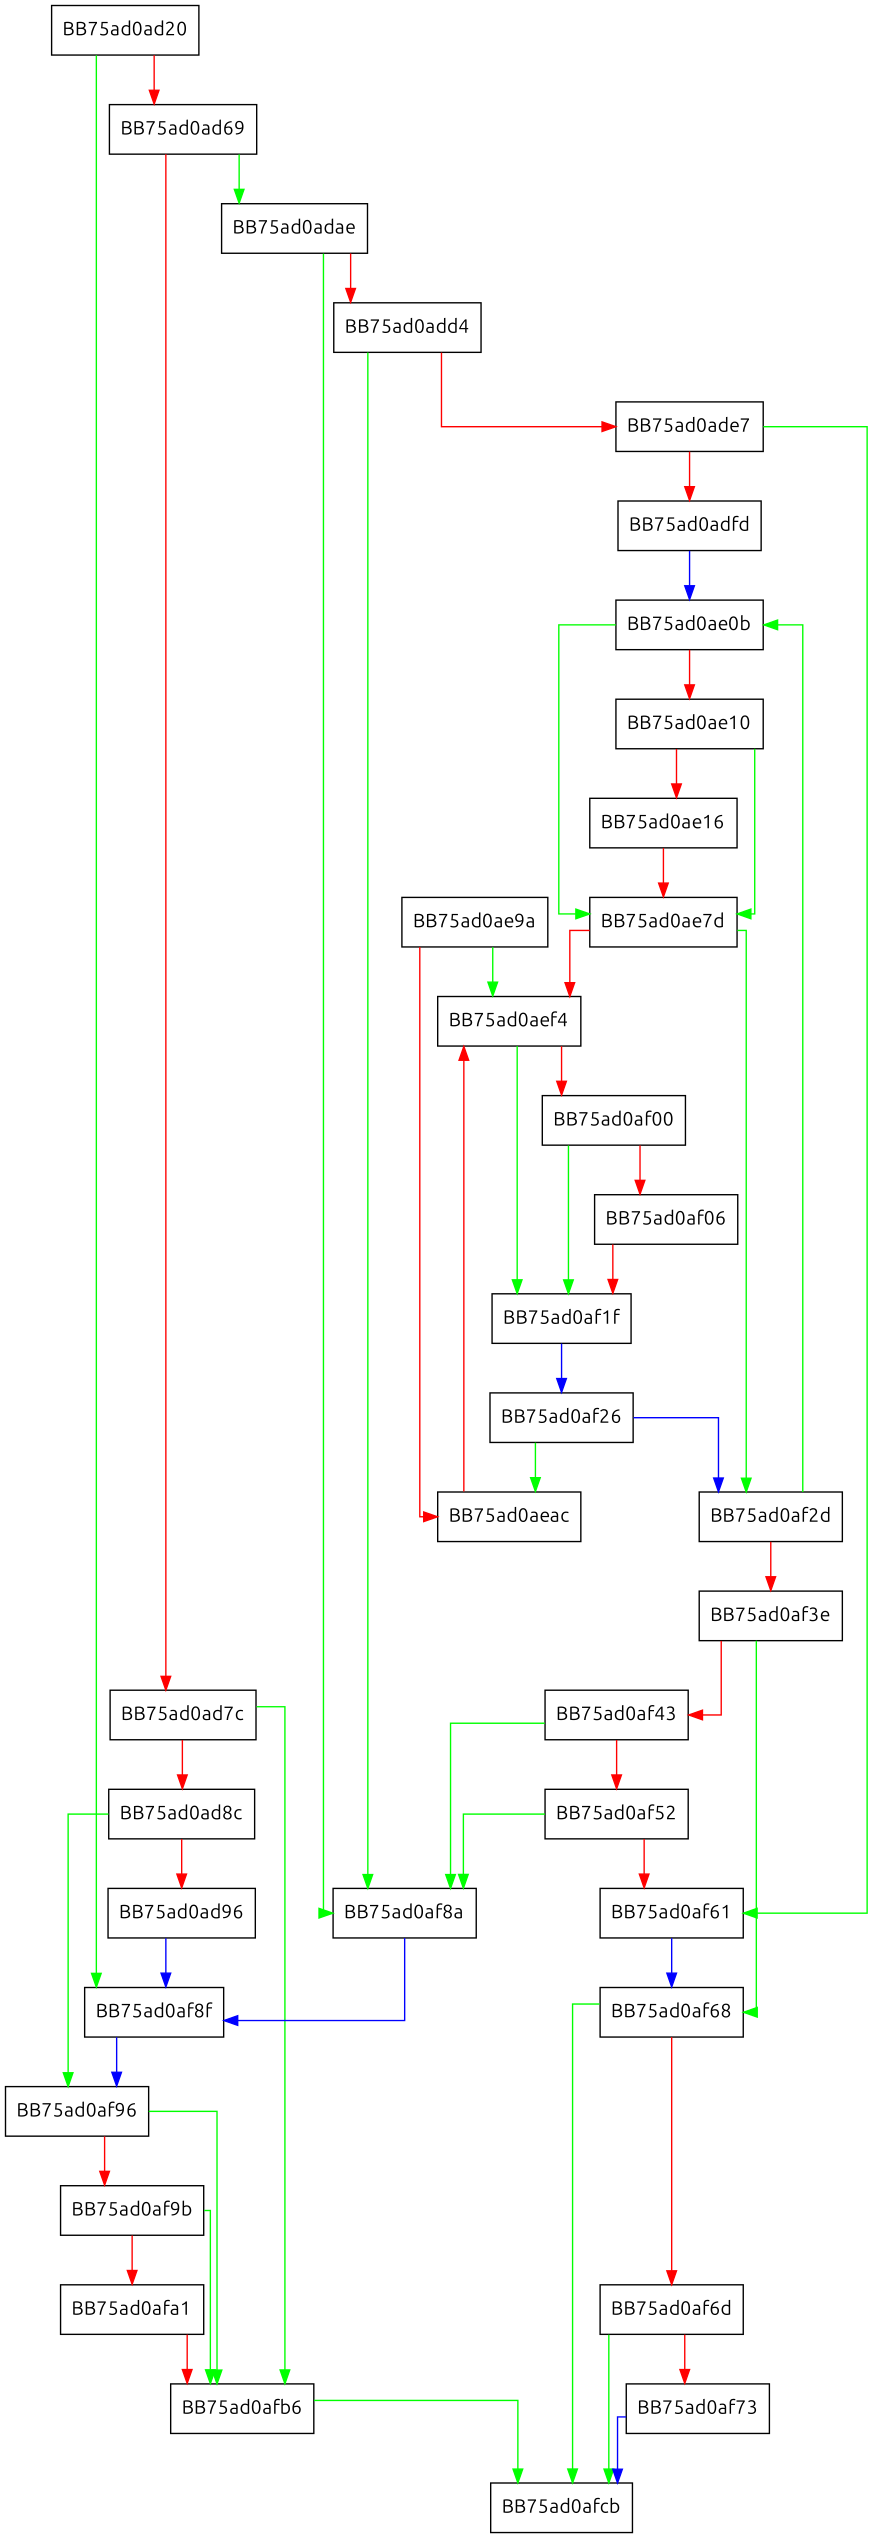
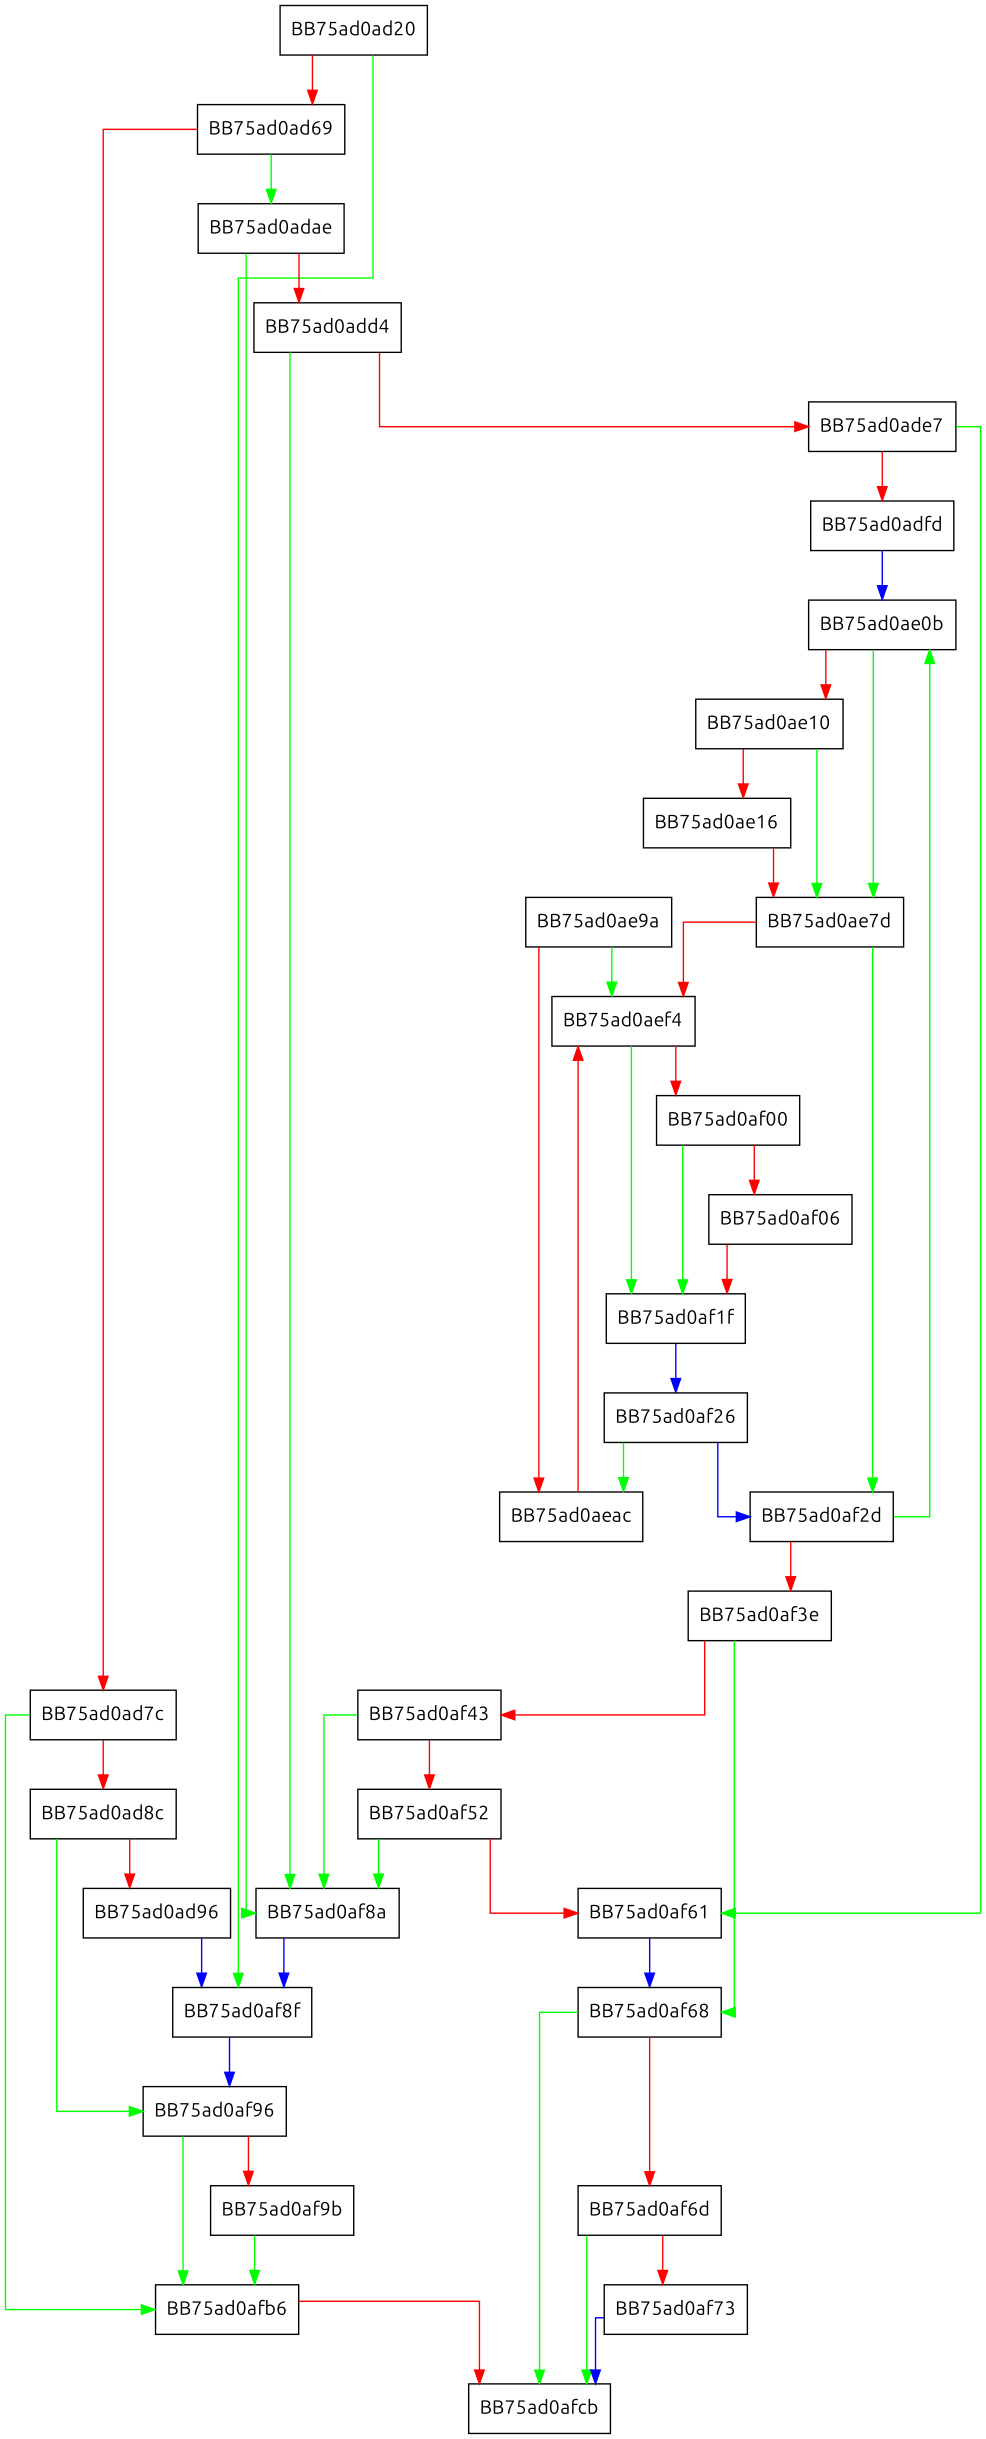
  digraph {
    fontname=Ubuntu
    splines=ortho
    node [fontname=Ubuntu shape=box]
    edge [color=red fontname=Ubuntu]
    BB75ad0ad20
    BB75ad0af8f
    BB75ad0ad69
    BB75ad0af96
    BB75ad0adae
    BB75ad0ad7c
    BB75ad0afb6
    BB75ad0af9b
    BB75ad0af8a
    BB75ad0add4
    BB75ad0ad8c
    BB75ad0ade7
    BB75ad0afcb
    BB75ad0ad96
-   BB75ad0afa1
    BB75ad0af61
    BB75ad0adfd
    BB75ad0af68
    BB75ad0ae0b
    BB75ad0af6d
    BB75ad0ae7d
    BB75ad0ae10
    BB75ad0af2d
    BB75ad0aef4
    BB75ad0ae16
    BB75ad0af3e
    BB75ad0ae9a
    BB75ad0aeac
    BB75ad0af43
    BB75ad0af1f
    BB75ad0af00
    BB75ad0af26
    BB75ad0af06
    BB75ad0af52
    BB75ad0af73
    BB75ad0ad20 -> BB75ad0af8f [color=green]
    BB75ad0ad20 -> BB75ad0ad69
    BB75ad0af8f -> BB75ad0af96 [color=blue]
    BB75ad0ad69 -> BB75ad0adae [color=green]
    BB75ad0ad69 -> BB75ad0ad7c
    BB75ad0af96 -> BB75ad0afb6 [color=green]
    BB75ad0af96 -> BB75ad0af9b
    BB75ad0adae -> BB75ad0af8a [color=green]
    BB75ad0adae -> BB75ad0add4
    BB75ad0ad7c -> BB75ad0afb6 [color=green]
    BB75ad0ad7c -> BB75ad0ad8c
-   BB75ad0afb6 -> BB75ad0afcb [color=green]
+   BB75ad0afb6 -> BB75ad0afcb
    BB75ad0af9b -> BB75ad0afb6 [color=green]
-   BB75ad0af9b -> BB75ad0afa1
    BB75ad0af8a -> BB75ad0af8f [color=blue]
    BB75ad0add4 -> BB75ad0af8a [color=green]
    BB75ad0add4 -> BB75ad0ade7
    BB75ad0ad8c -> BB75ad0af96 [color=green]
    BB75ad0ad8c -> BB75ad0ad96
    BB75ad0ade7 -> BB75ad0af61 [color=green]
    BB75ad0ade7 -> BB75ad0adfd
    BB75ad0ad96 -> BB75ad0af8f [color=blue]
-   BB75ad0afa1 -> BB75ad0afb6
    BB75ad0af61 -> BB75ad0af68 [color=blue]
    BB75ad0adfd -> BB75ad0ae0b [color=blue]
    BB75ad0af68 -> BB75ad0afcb [color=green]
    BB75ad0af68 -> BB75ad0af6d
    BB75ad0ae0b -> BB75ad0ae7d [color=green]
    BB75ad0ae0b -> BB75ad0ae10
    BB75ad0af6d -> BB75ad0afcb [color=green]
    BB75ad0af6d -> BB75ad0af73
    BB75ad0ae7d -> BB75ad0af2d [color=green]
    BB75ad0ae7d -> BB75ad0aef4
    BB75ad0ae10 -> BB75ad0ae7d [color=green]
    BB75ad0ae10 -> BB75ad0ae16
    BB75ad0af2d -> BB75ad0ae0b [color=green]
    BB75ad0af2d -> BB75ad0af3e
    BB75ad0aef4 -> BB75ad0af1f [color=green]
    BB75ad0aef4 -> BB75ad0af00
    BB75ad0ae16 -> BB75ad0ae7d
    BB75ad0af3e -> BB75ad0af68 [color=green]
    BB75ad0af3e -> BB75ad0af43
    BB75ad0ae9a -> BB75ad0aef4 [color=green]
    BB75ad0ae9a -> BB75ad0aeac
    BB75ad0aeac -> BB75ad0aef4
    BB75ad0af43 -> BB75ad0af8a [color=green]
    BB75ad0af43 -> BB75ad0af52
    BB75ad0af1f -> BB75ad0af26 [color=blue]
    BB75ad0af00 -> BB75ad0af1f [color=green]
    BB75ad0af00 -> BB75ad0af06
    BB75ad0af26 -> BB75ad0af2d [color=blue]
    BB75ad0af26 -> BB75ad0aeac [color=green]
    BB75ad0af06 -> BB75ad0af1f
    BB75ad0af52 -> BB75ad0af8a [color=green]
    BB75ad0af52 -> BB75ad0af61
    BB75ad0af73 -> BB75ad0afcb [color=blue]
  }
